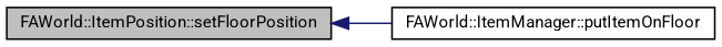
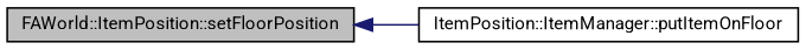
  digraph {
    rankdir=LR
    fontname=Roboto
    node [color=black fontname=Roboto fontsize=10 shape=record style=filled]
    n1 [fillcolor=grey75 fontcolor=black height=0.2 label="FAWorld::ItemPosition::setFloorPosition" width=0.4]
-   n2 [fillcolor=white height=0.2 label="FAWorld::ItemManager::putItemOnFloor" width=0.4]
+   n2 [fillcolor=white height=0.2 label="ItemPosition::ItemManager::putItemOnFloor" width=0.4]
    n1 -> n2 [color=midnightblue dir=back fontname=Roboto fontsize=10 labelfontname=Helvetica labelfontsize=10 style=solid]
  }
